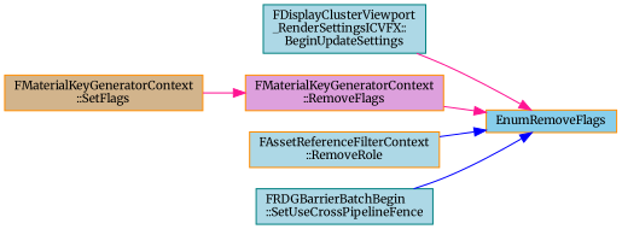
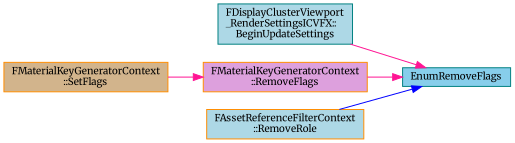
  digraph {
    fontname=Merriweather
    rankdir=RL
    node [color=teal fillcolor=lightblue fontname=Merriweather fontsize=10 shape=box style=filled]
    edge [color=deeppink dir=back fontname=Merriweather fontsize=10 labelfontname=Helvetica labelfontsize=10 style=solid]
-   n1 [color=darkorange fillcolor=skyblue fontcolor=black height=0.2 label=EnumRemoveFlags width=0.4]
+   n1 [fillcolor=skyblue fontcolor=black height=0.2 label=EnumRemoveFlags width=0.4]
    n2 [height=0.2 label="FDisplayClusterViewport\l_RenderSettingsICVFX::\lBeginUpdateSettings" width=0.4]
    n3 [color=darkorange fillcolor=plum height=0.2 label="FMaterialKeyGeneratorContext\l::RemoveFlags" width=0.4]
    n4 [color=darkorange height=0.2 label="FAssetReferenceFilterContext\l::RemoveRole" width=0.4]
-   n5 [height=0.2 label="FRDGBarrierBatchBegin\l::SetUseCrossPipelineFence" width=0.4]
    n6 [color=darkorange fillcolor=tan height=0.2 label="FMaterialKeyGeneratorContext\l::SetFlags" width=0.4]
    n1 -> n2
    n1 -> n3
    n1 -> n4 [color=blue]
-   n1 -> n5 [color=blue]
    n3 -> n6
  }
